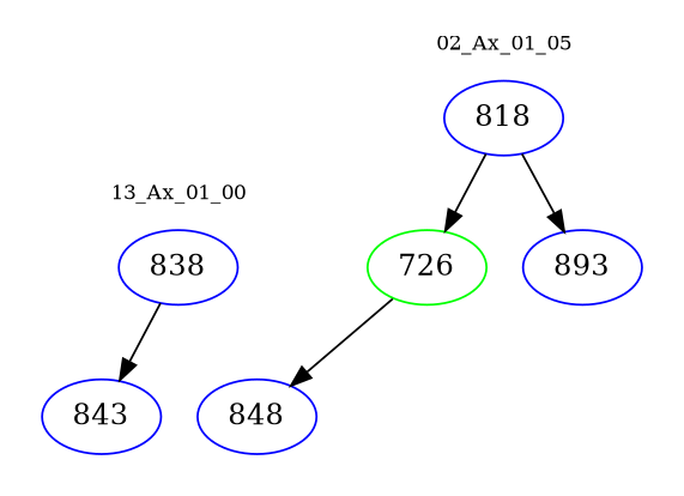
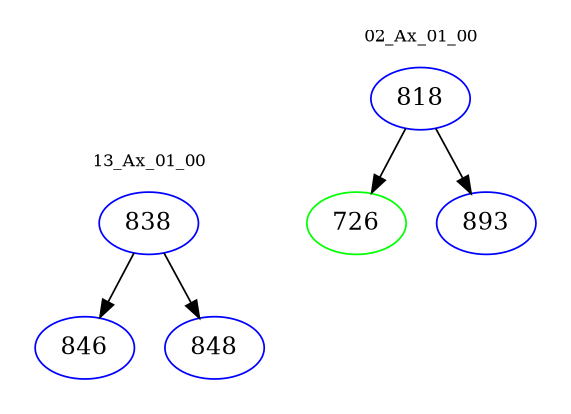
  digraph {
    node [color=blue]
    edge [color=black]
    n1 [label=838]
-   n2 [label=843]
+   n2 [label=846]
    n3 [label=848]
    n4 [label=818]
    n5 [color=green label=726]
    n6 [label=893]
    subgraph cluster_1 {
      color=white
      fontsize=10
      label="13_Ax_01_00"
      n1
      n2
      n3
    }
    subgraph cluster_2 {
      color=white
      fontsize=10
-     label="02_Ax_01_05"
+     label="02_Ax_01_00"
      n4
      n5
      n6
    }
    n1 -> n2
-   n5 -> n3
+   n1 -> n3
    n4 -> n5
    n4 -> n6
  }
